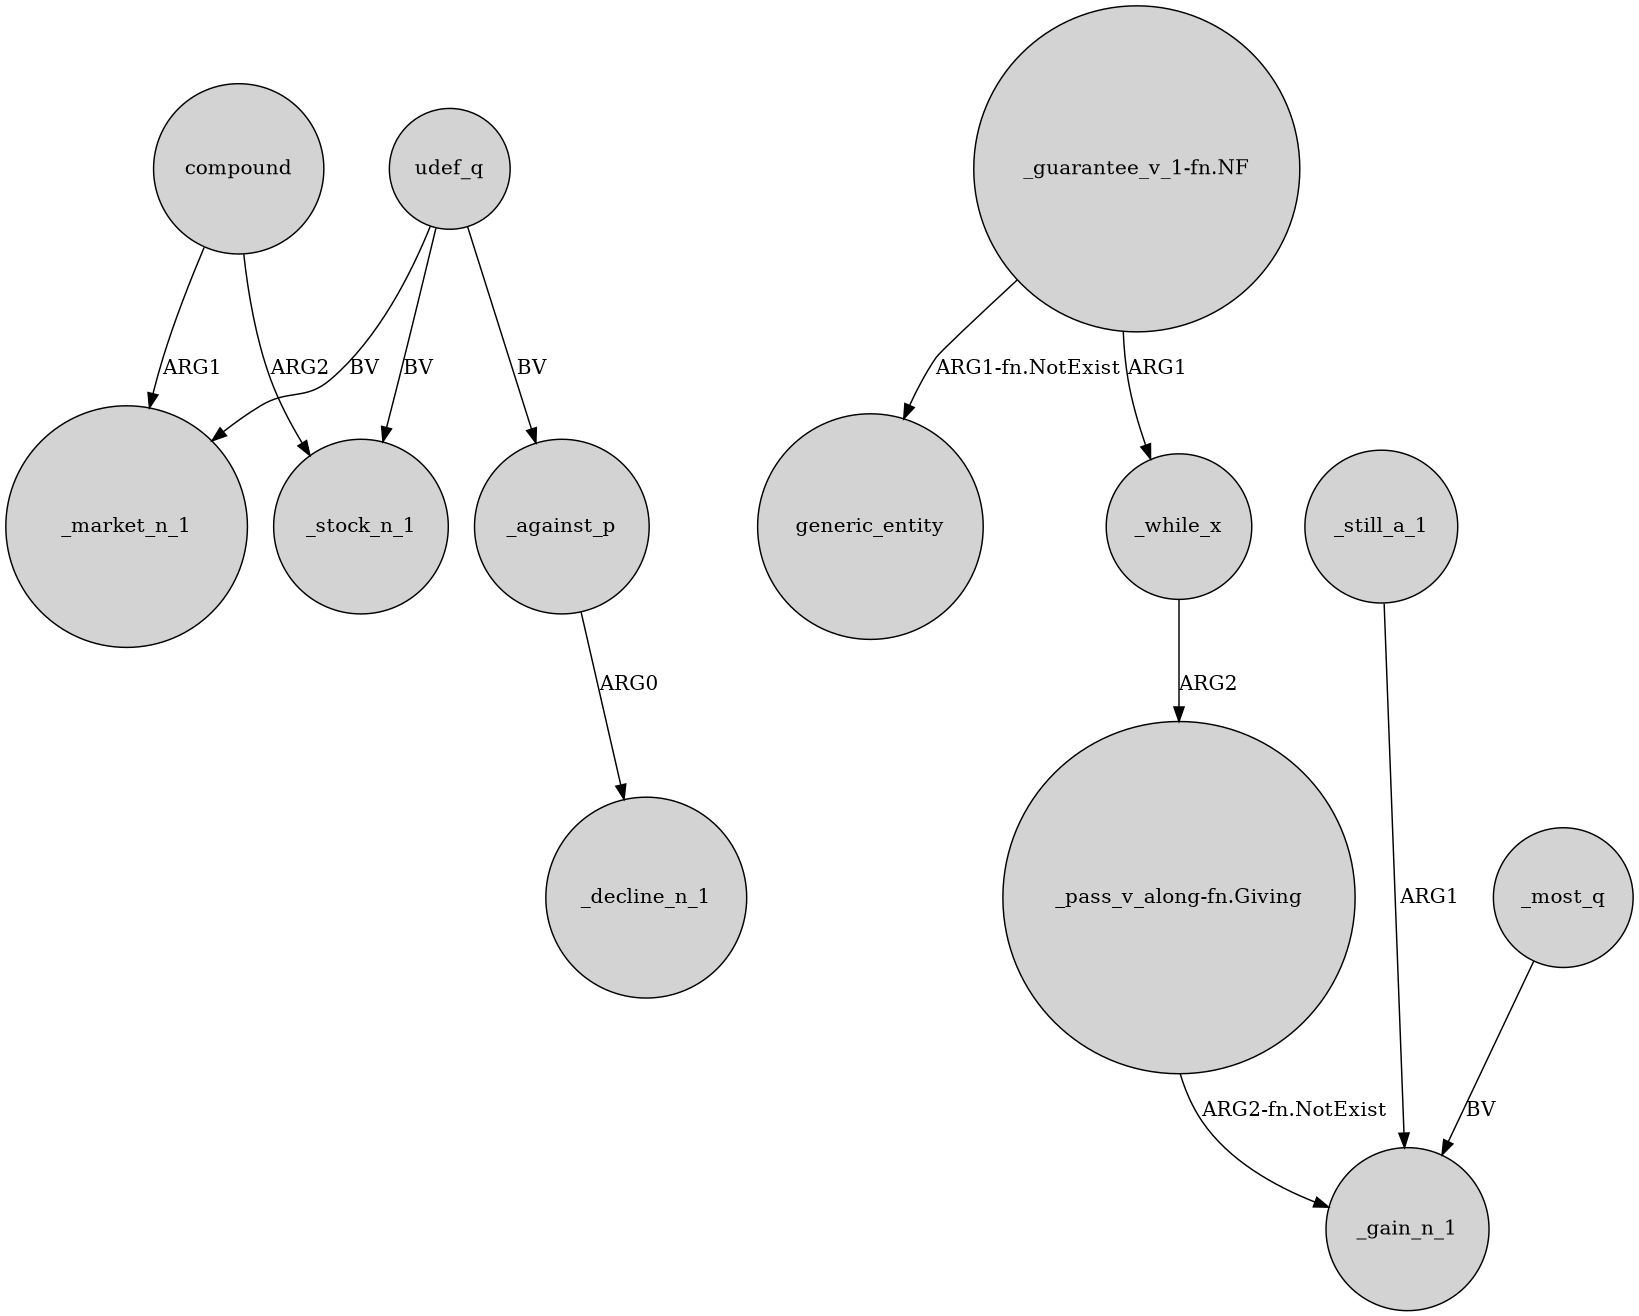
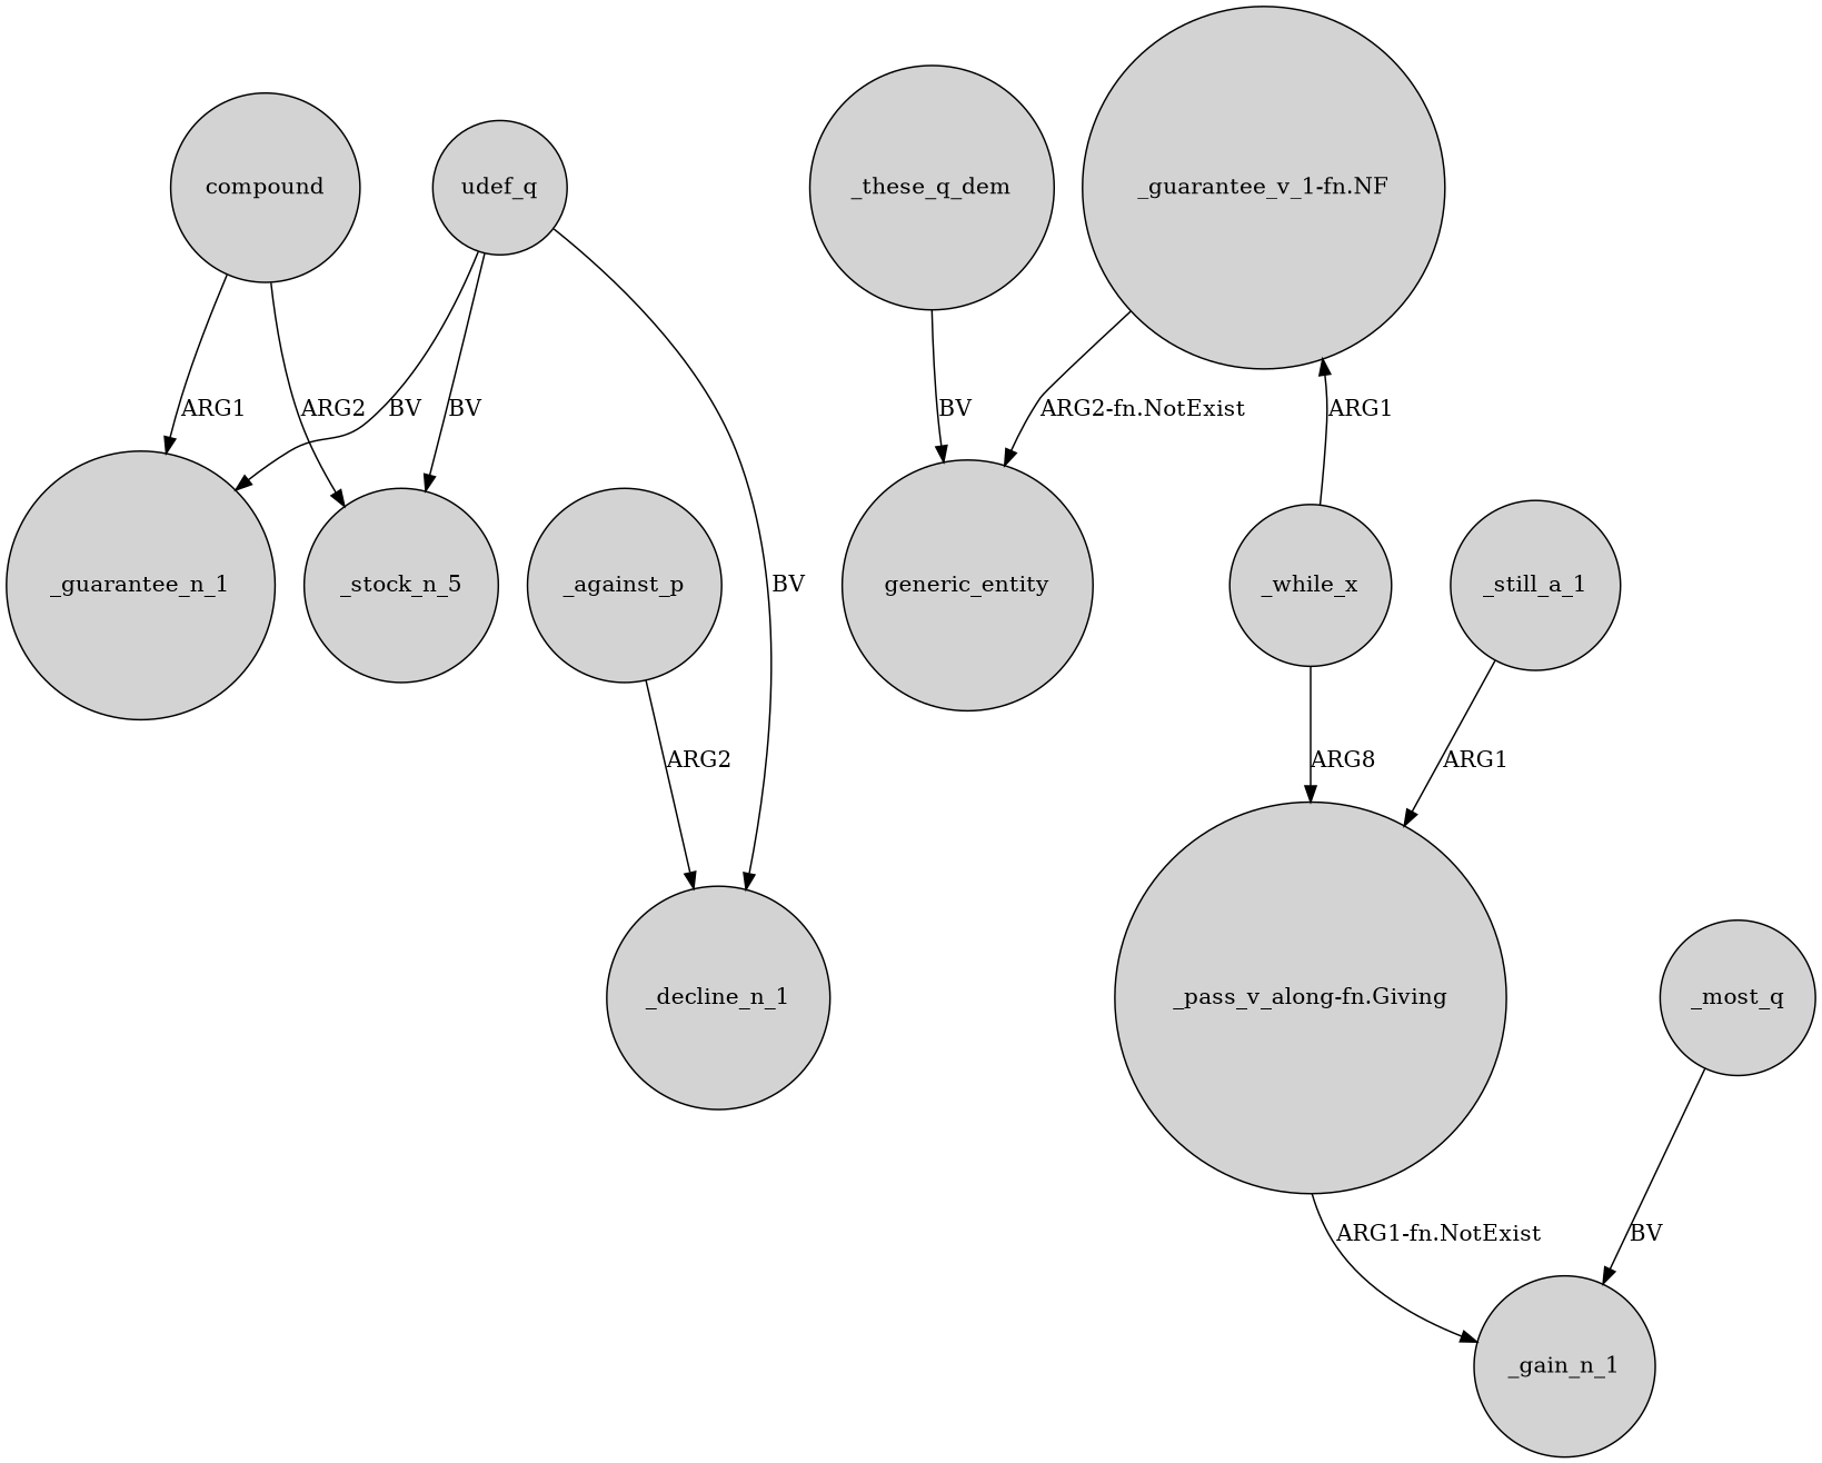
  digraph {
    node [shape=circle style=filled]
    udef_q
-   _stock_n_1
+   _stock_n_1 [label=_stock_n_5]
    _decline_n_1
-   _market_n_1
+   _market_n_1 [label=_guarantee_n_1]
+   _these_q_dem
    generic_entity
    compound
    _against_p
    _still_a_1
    "_pass_v_along-fn.Giving"
    _gain_n_1
    _while_x
    "_guarantee_v_1-fn.NF"
    _most_q
    udef_q -> _stock_n_1 [label=BV]
-   udef_q -> _against_p [label=BV]
+   udef_q -> _decline_n_1 [label=BV]
    udef_q -> _market_n_1 [label=BV]
+   _these_q_dem -> generic_entity [label=BV]
    compound -> _stock_n_1 [label=ARG2]
    compound -> _market_n_1 [label=ARG1]
-   _against_p -> _decline_n_1 [label=ARG0]
-   _still_a_1 -> _gain_n_1 [label=ARG1]
-   "_pass_v_along-fn.Giving" -> _gain_n_1 [label="ARG2-fn.NotExist"]
-   _while_x -> "_pass_v_along-fn.Giving" [label=ARG2]
-   "_guarantee_v_1-fn.NF" -> _while_x [label=ARG1]
-   "_guarantee_v_1-fn.NF" -> generic_entity [label="ARG1-fn.NotExist"]
+   _against_p -> _decline_n_1 [label=ARG2]
+   _still_a_1 -> "_pass_v_along-fn.Giving" [label=ARG1]
+   "_pass_v_along-fn.Giving" -> _gain_n_1 [label="ARG1-fn.NotExist"]
+   _while_x -> "_pass_v_along-fn.Giving" [label=ARG8]
+   _while_x -> "_guarantee_v_1-fn.NF" [label=ARG1]
+   "_guarantee_v_1-fn.NF" -> generic_entity [label="ARG2-fn.NotExist"]
    _most_q -> _gain_n_1 [label=BV]
  }
